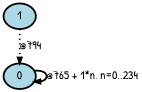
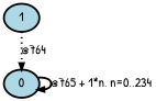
  digraph {
    fontname="Patrick Hand"
    node [fontsize=20 penwidth=3 shape=oval style="rounded,filled" fillcolor=lightblue fontname="Patrick Hand"]
    edge [arrowsize=1 color=black fontsize=20 penwidth=3 fontname="Patrick Hand"]
    1
    0
-   1 -> 0 [label="@794" style=dotted]
+   1 -> 0 [label="@764" style=dotted]
    0 -> 0 [label="@765 + 1*n, n=0..234" style=bold]
  }
